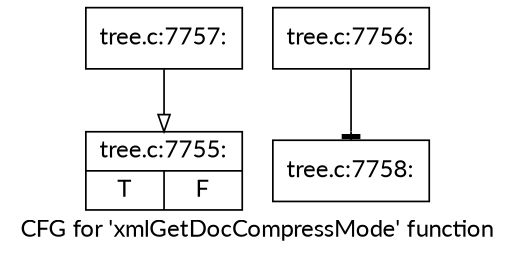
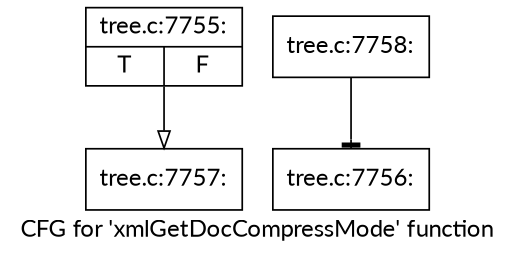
  digraph {
    fontname=Lato
    label="CFG for 'xmlGetDocCompressMode' function"
    node [fontname=Lato shape=record]
    edge [fontname=Lato]
    n1 [label="{tree.c:7755:|{<s0>T|<s1>F}}"]
    n2 [label="{tree.c:7757:}"]
    n3 [label="{tree.c:7756:}"]
    n4 [label="{tree.c:7758:}"]
-   n2 -> n1 [arrowhead=onormal]
-   n3 -> n4 [arrowhead=tee]
+   n1 -> n2 [arrowhead=onormal]
+   n4 -> n3 [arrowhead=tee]
  }
